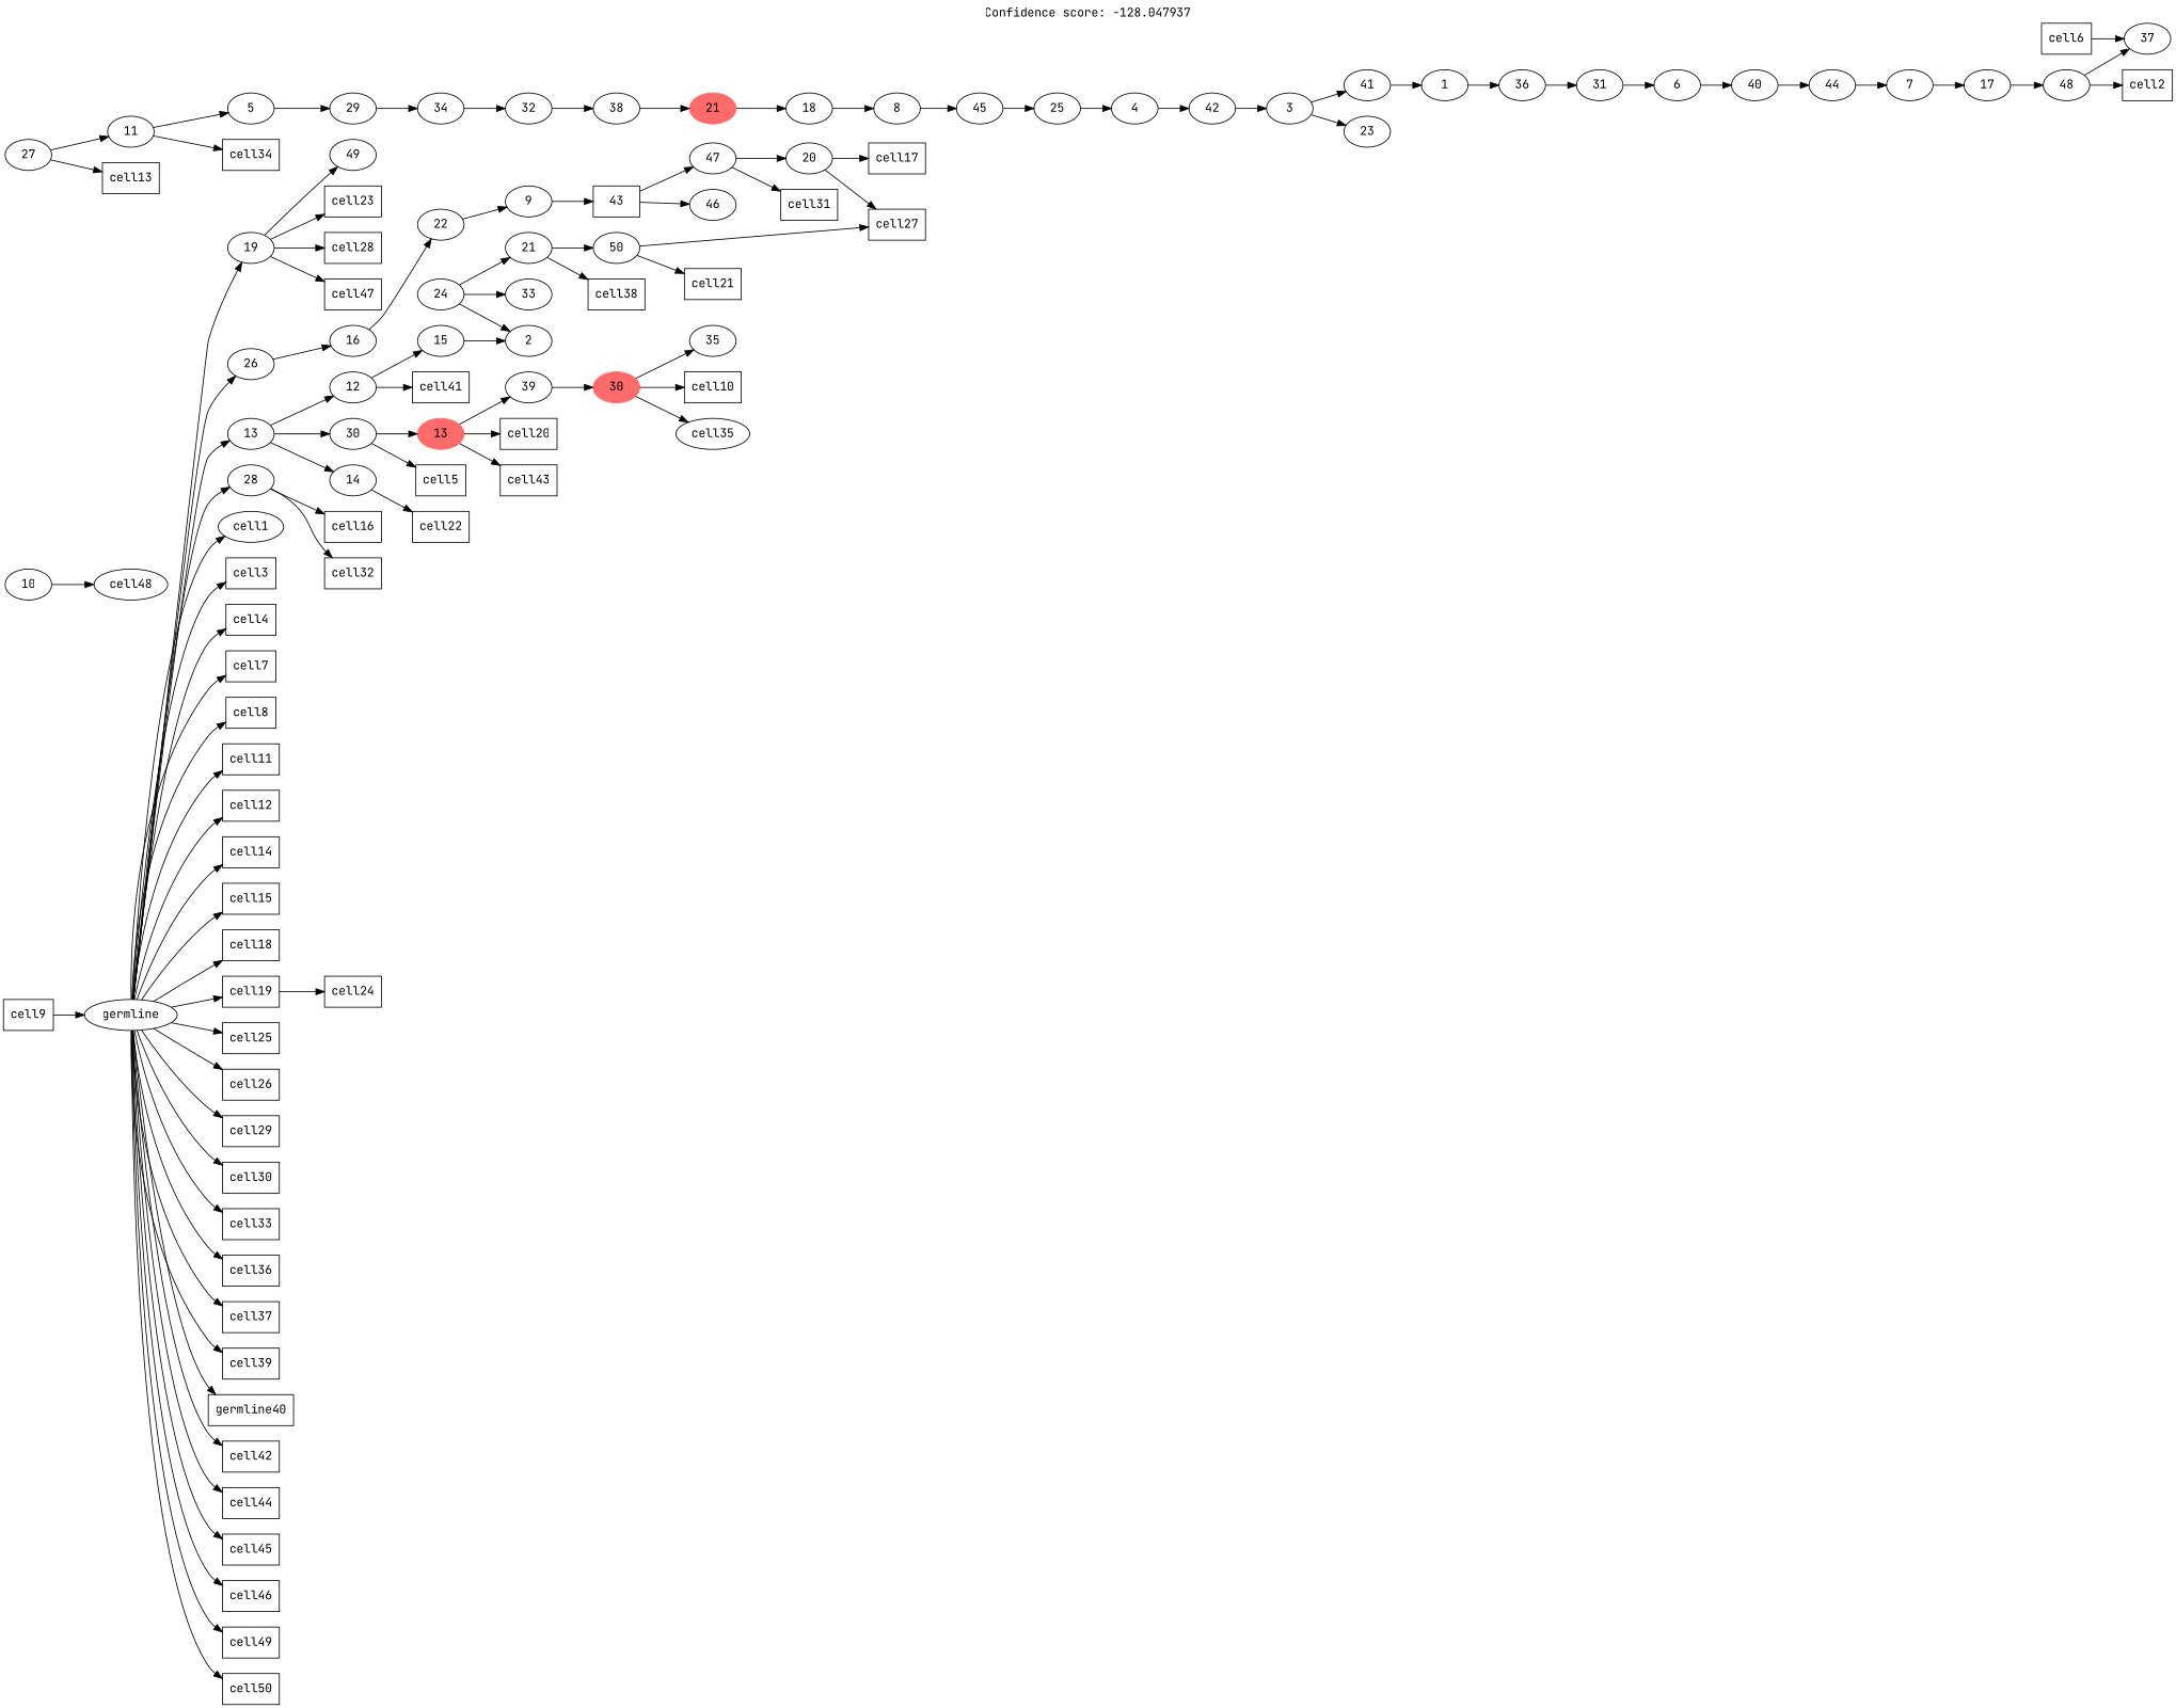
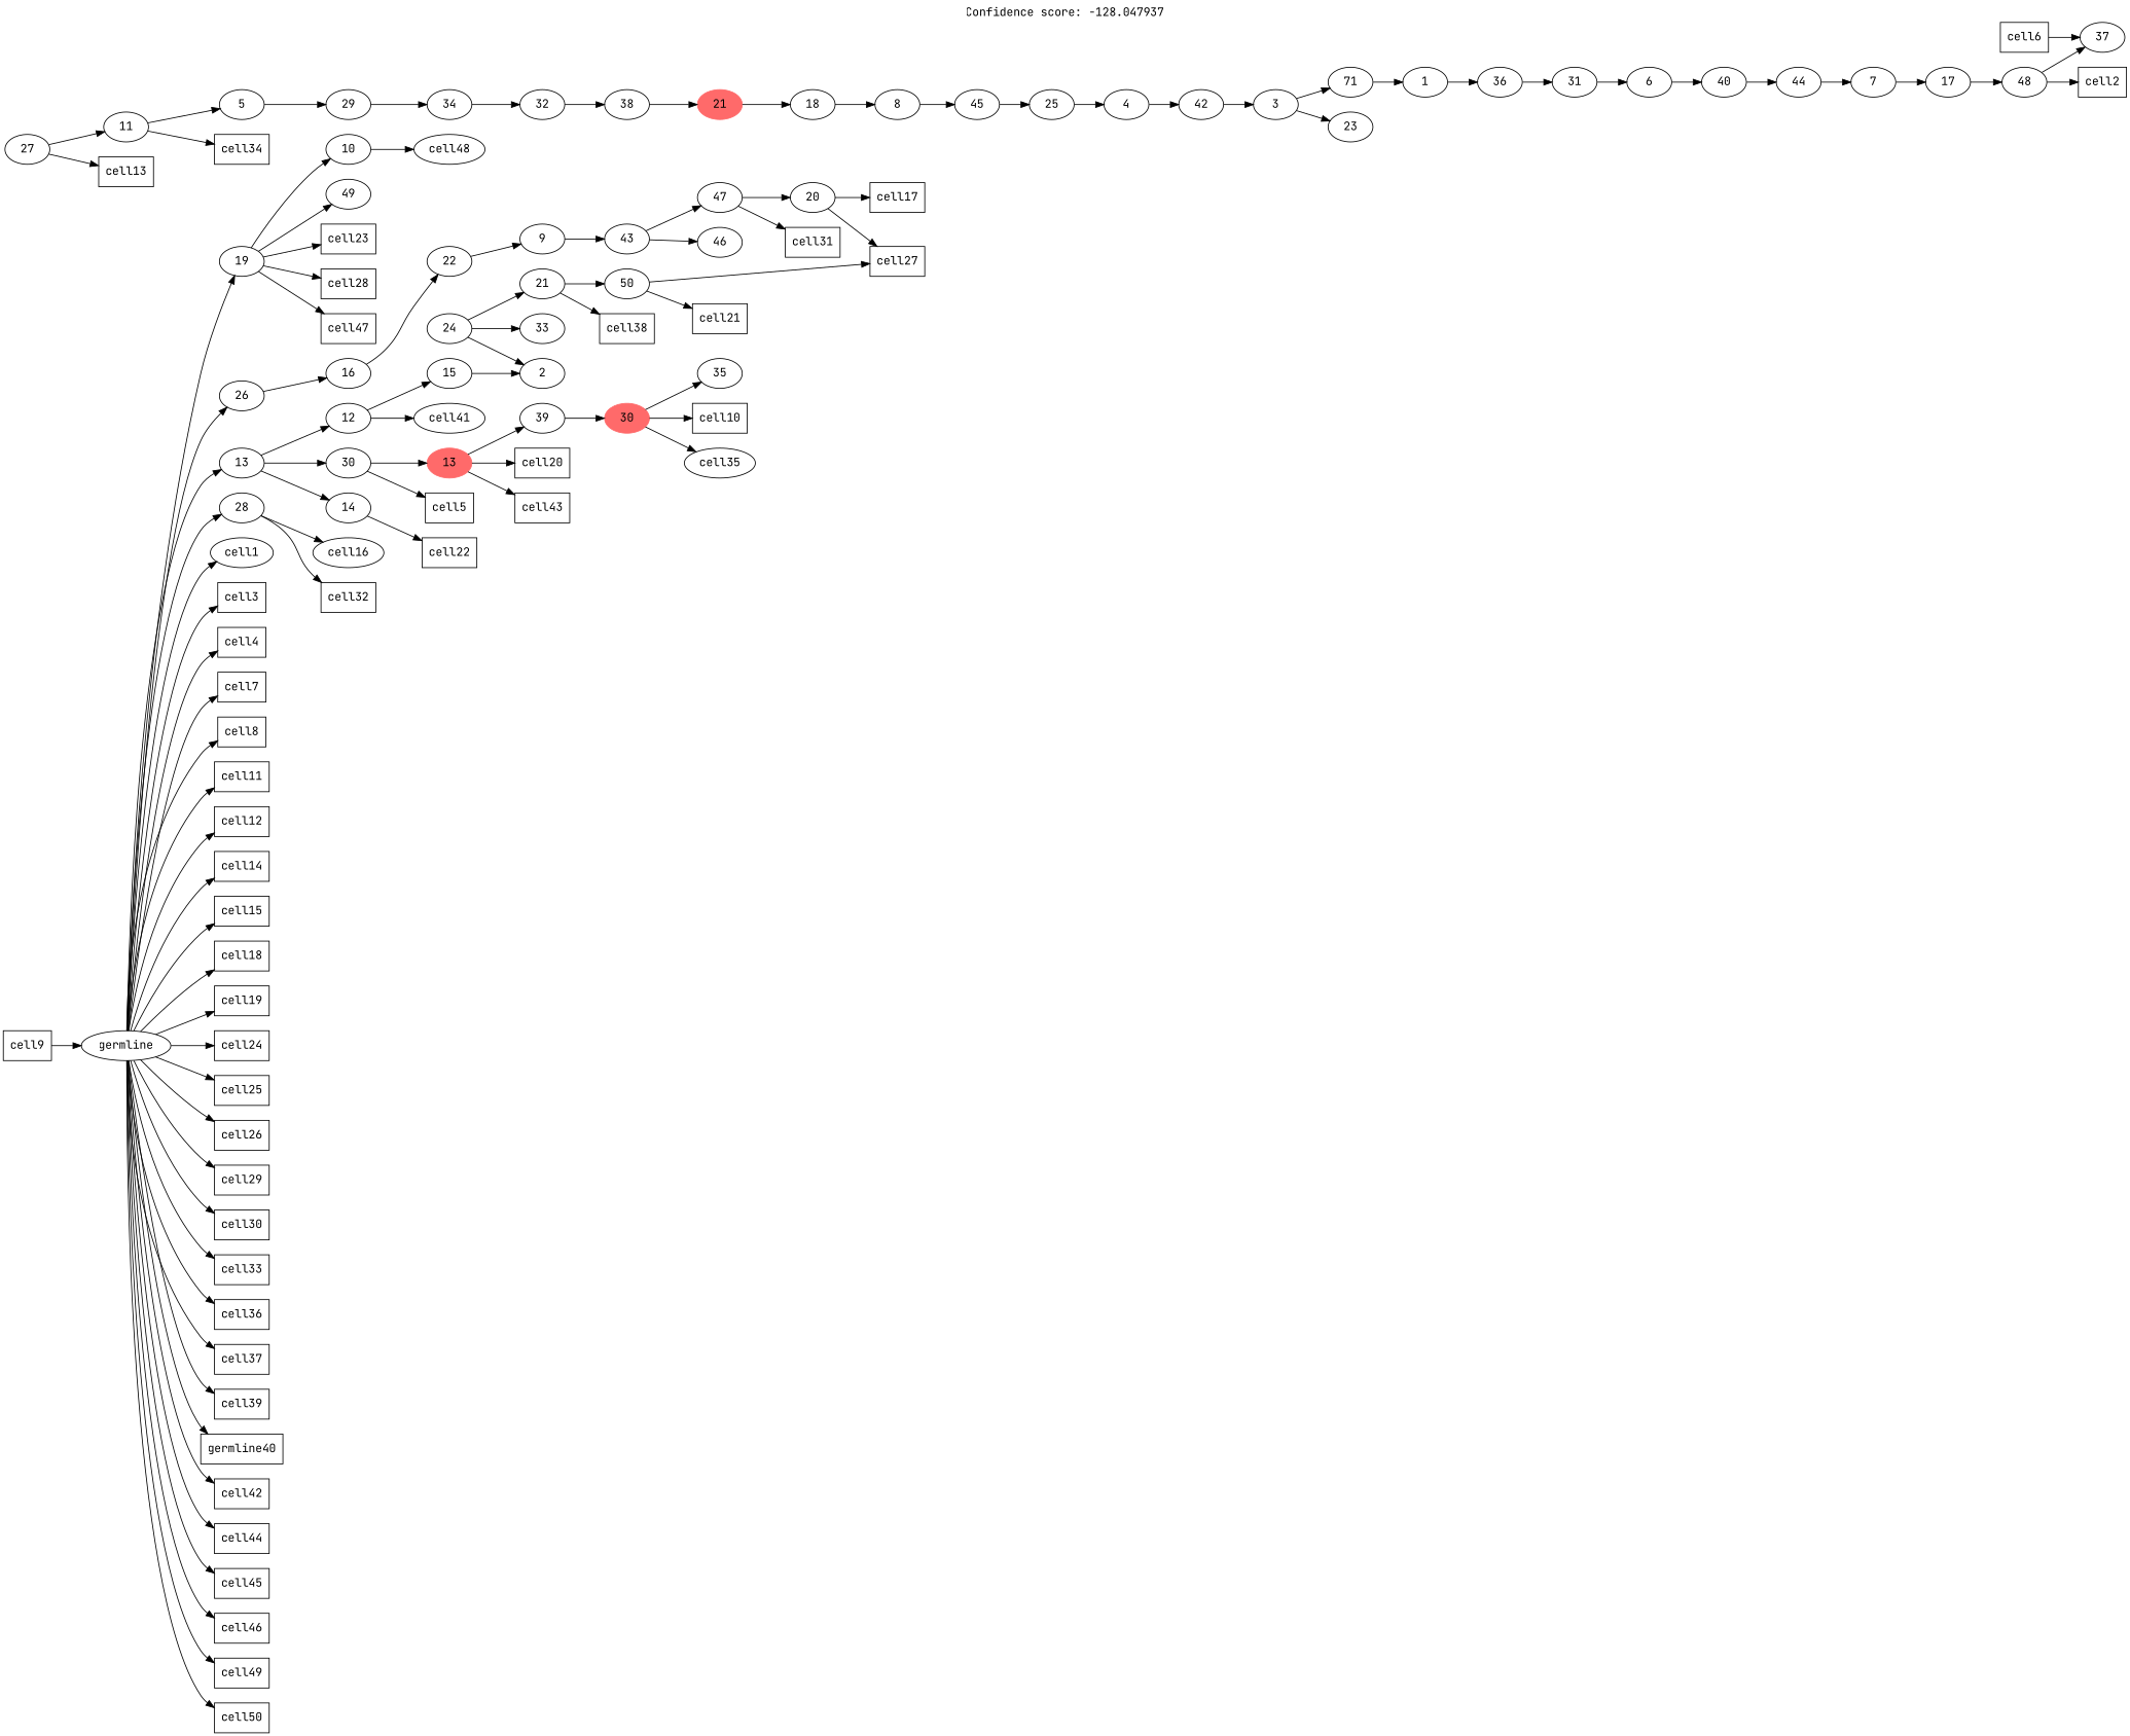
  digraph {
    fontname="JetBrains Mono"
    label="Confidence score: -128.047937"
    labelloc=t
    rankdir=LR
    node [fontname="JetBrains Mono"]
    edge [fontname="JetBrains Mono"]
    n1 [label=19]
    n2 [label=10]
    n3 [label=49]
    cell23 [shape=box]
    cell28 [shape=box]
    cell47 [shape=box]
    cell48 [shape=ellipse]
    n8 [label=47]
    n9 [label=20]
    cell31 [shape=box]
    cell17 [shape=box]
    cell27 [shape=box]
-   n13 [label=43 shape=box]
+   n13 [label=43]
    n14 [label=46]
    n15 [label=9]
    n16 [label=22]
    n17 [label=16]
    n18 [label=26]
    n19 [label=48]
    n20 [label=37]
    cell2 [shape=box]
    cell6 [shape=box]
    n23 [label=17]
    n24 [label=7]
    n25 [label=44]
    n26 [label=40]
    n27 [label=6]
    n28 [label=31]
    n29 [label=36]
    n30 [label=1]
-   n31 [label=41]
+   n31 [label=71]
    n32 [label=3]
    n33 [label=23]
    n34 [label=42]
    n35 [label=4]
    n36 [label=25]
    n37 [label=45]
    n38 [label=8]
    n39 [label=18]
    n40 [color=indianred1 label=21 style=filled]
    n41 [label=38]
    n42 [label=32]
    n43 [label=34]
    n44 [label=29]
    n45 [label=5]
    n46 [label=11]
    cell34 [shape=box]
    n48 [label=27]
    cell13 [shape=box]
    n50 [label=50]
    cell21 [shape=box]
    n52 [label=21]
    cell38 [shape=box]
    n54 [label=24]
    n55 [label=33]
    n56 [label=2]
    n57 [label=15]
    n58 [label=12]
-   cell41 [shape=box]
+   cell41 [shape=ellipse]
    n60 [color=indianred1 label=30 style=filled]
    n61 [label=35]
    cell10 [shape=box]
    cell35 [shape=ellipse]
    n64 [label=39]
    n65 [color=indianred1 label=13 style=filled]
    cell20 [shape=box]
    cell43 [shape=box]
    n68 [label=30]
    cell5 [shape=box]
    n70 [label=13]
    n71 [label=14]
    cell22 [shape=box]
    n73 [label=germline]
    n74 [label=28]
    cell1 [shape=ellipse]
    cell3 [shape=box]
    cell4 [shape=box]
    cell7 [shape=box]
    cell8 [shape=box]
    cell11 [shape=box]
    cell12 [shape=box]
    cell14 [shape=box]
    cell15 [shape=box]
    cell18 [shape=box]
    cell19 [shape=box]
    cell24 [shape=box]
    cell25 [shape=box]
    cell26 [shape=box]
    cell29 [shape=box]
    cell30 [shape=box]
    cell33 [shape=box]
    cell36 [shape=box]
    cell37 [shape=box]
    cell39 [shape=box]
    n95 [label=germline40 shape=box]
    cell42 [shape=box]
    cell44 [shape=box]
    cell45 [shape=box]
    cell46 [shape=box]
    cell49 [shape=box]
    cell50 [shape=box]
-   cell16 [shape=box]
+   cell16 [shape=ellipse]
    cell32 [shape=box]
    cell9 [shape=box]
+   n1 -> n2
    n1 -> n3
    n1 -> cell23
    n1 -> cell28
    n1 -> cell47
    n2 -> cell48
    n8 -> n9
    n8 -> cell31
    n9 -> cell17
    n9 -> cell27
    n13 -> n8
    n13 -> n14
    n15 -> n13
    n16 -> n15
    n17 -> n16
    n18 -> n17
    n19 -> n20
    n19 -> cell2
    cell6 -> n20
    n23 -> n19
    n24 -> n23
    n25 -> n24
    n26 -> n25
    n27 -> n26
    n28 -> n27
    n29 -> n28
    n30 -> n29
    n31 -> n30
    n32 -> n31
    n32 -> n33
    n34 -> n32
    n35 -> n34
    n36 -> n35
    n37 -> n36
    n38 -> n37
    n39 -> n38
    n40 -> n39
    n41 -> n40
    n42 -> n41
    n43 -> n42
    n44 -> n43
    n45 -> n44
    n46 -> n45
    n46 -> cell34
    n48 -> n46
    n48 -> cell13
    n50 -> cell27
    n50 -> cell21
    n52 -> n50
    n52 -> cell38
    n54 -> n52
    n54 -> n55
    n54 -> n56
    n57 -> n56
    n58 -> n57
    n58 -> cell41
    n60 -> n61
    n60 -> cell10
    n60 -> cell35
    n64 -> n60
    n65 -> n64
    n65 -> cell20
    n65 -> cell43
    n68 -> n65
    n68 -> cell5
    n70 -> n58
    n70 -> n68
    n70 -> n71
    n71 -> cell22
    n73 -> n1
    n73 -> n18
    n73 -> n70
    n73 -> n74
    n73 -> cell1
    n73 -> cell3
    n73 -> cell4
    n73 -> cell7
    n73 -> cell8
    n73 -> cell11
    n73 -> cell12
    n73 -> cell14
    n73 -> cell15
    n73 -> cell18
    n73 -> cell19
-   cell19 -> cell24
+   n73 -> cell24
    n73 -> cell25
    n73 -> cell26
    n73 -> cell29
    n73 -> cell30
    n73 -> cell33
    n73 -> cell36
    n73 -> cell37
    n73 -> cell39
    n73 -> n95
    n73 -> cell42
    n73 -> cell44
    n73 -> cell45
    n73 -> cell46
    n73 -> cell49
    n73 -> cell50
    n74 -> cell16
    n74 -> cell32
    cell9 -> n73
  }
